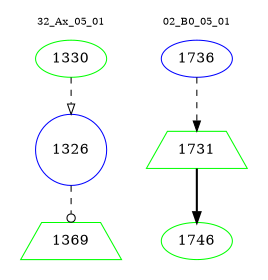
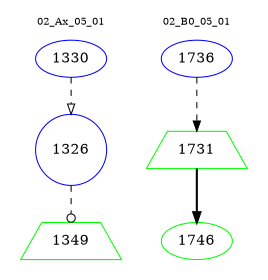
  digraph {
    node [color=blue shape=ellipse]
    edge [arrowhead=normal color=black style=dashed]
-   n1 [color=green label=1330]
+   n1 [label=1330]
    n2 [label=1326 shape=circle]
-   n3 [color=green label=1369 shape=trapezium]
+   n3 [color=green label=1349 shape=trapezium]
    n4 [label=1736]
    n5 [color=green label=1731 shape=trapezium]
    n6 [color=green label=1746]
    subgraph cluster_1 {
      color=white
      fontsize=10
-     label="32_Ax_05_01"
+     label="02_Ax_05_01"
      n1
      n2
      n3
    }
    subgraph cluster_2 {
      color=white
      fontsize=10
      label="02_B0_05_01"
      n4
      n5
      n6
    }
    n1 -> n2 [arrowhead=onormal]
    n2 -> n3 [arrowhead=odot]
    n4 -> n5
    n5 -> n6 [style=bold]
  }
